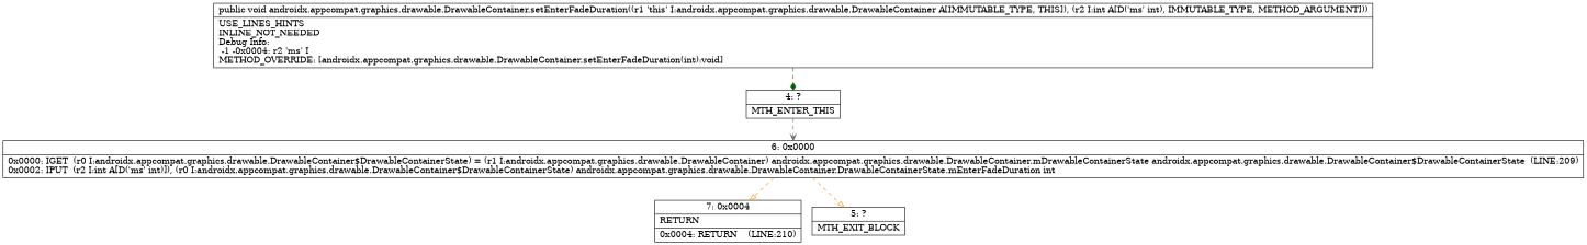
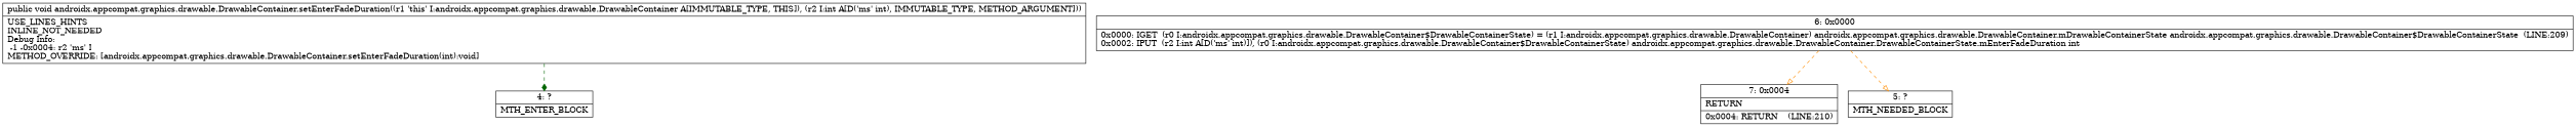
  digraph {
    node [shape=record]
    edge [arrowhead=onormal color=darkorange style=dashed]
-   n1 [label="{4\:\ ?|MTH_ENTER_THIS\l}"]
+   n1 [label="{4\:\ ?|MTH_ENTER_BLOCK\l}"]
    n2 [label="{6\:\ 0x0000|0x0000: IGET  (r0 I:androidx.appcompat.graphics.drawable.DrawableContainer$DrawableContainerState) = (r1 I:androidx.appcompat.graphics.drawable.DrawableContainer) androidx.appcompat.graphics.drawable.DrawableContainer.mDrawableContainerState androidx.appcompat.graphics.drawable.DrawableContainer$DrawableContainerState  (LINE:209)\l0x0002: IPUT  (r2 I:int A[D('ms' int)]), (r0 I:androidx.appcompat.graphics.drawable.DrawableContainer$DrawableContainerState) androidx.appcompat.graphics.drawable.DrawableContainer.DrawableContainerState.mEnterFadeDuration int \l}"]
    n3 [label="{7\:\ 0x0004|RETURN\l|0x0004: RETURN    (LINE:210)\l}"]
-   n4 [label="{5\:\ ?|MTH_EXIT_BLOCK\l}"]
+   n4 [label="{5\:\ ?|MTH_NEEDED_BLOCK\l}"]
    n5 [label="{public void androidx.appcompat.graphics.drawable.DrawableContainer.setEnterFadeDuration((r1 'this' I:androidx.appcompat.graphics.drawable.DrawableContainer A[IMMUTABLE_TYPE, THIS]), (r2 I:int A[D('ms' int), IMMUTABLE_TYPE, METHOD_ARGUMENT]))  | USE_LINES_HINTS\lINLINE_NOT_NEEDED\lDebug Info:\l  \-1 \-0x0004: r2 'ms' I\lMETHOD_OVERRIDE: [androidx.appcompat.graphics.drawable.DrawableContainer.setEnterFadeDuration(int):void]\l}"]
-   n1 -> n2 [arrowhead=vee color=gray40]
    n2 -> n3
    n2 -> n4
    n5 -> n1 [arrowhead=diamond color=darkgreen]
  }
